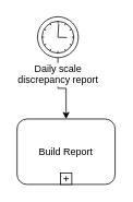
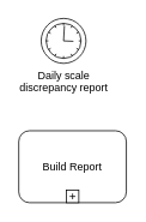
  <mxCell id="0" />
  <mxCell id="1" parent="0" />
- <mxCell id="2" value="" style="edgeStyle=orthogonalEdgeStyle;rounded=0;orthogonalLoop=1;jettySize=auto;html=1;entryX=0.5;entryY=0;entryDx=0;entryDy=0;" edge="1" parent="1" source="3" target="4"><mxGeometry relative="1" as="geometry"><mxPoint x="80" y="145" as="targetPoint" /></mxGeometry></mxCell>
  <mxCell id="3" value="Daily scale &lt;br&gt;discrepancy report" style="shape=mxgraph.bpmn.shape;html=1;verticalLabelPosition=bottom;labelBackgroundColor=#ffffff;verticalAlign=top;align=center;perimeter=ellipsePerimeter;outlineConnect=0;outline=standard;symbol=timer;" vertex="1" parent="1"><mxGeometry x="45" y="20" width="50" height="50" as="geometry" /></mxCell>
  <mxCell id="4" value="Build Report" style="html=1;whiteSpace=wrap;rounded=1;dropTarget=0;" vertex="1" parent="1"><mxGeometry x="20" y="145" width="120" height="80" as="geometry" /></mxCell>
  <mxCell id="5" value="" style="html=1;shape=plus;outlineConnect=0;" vertex="1" parent="4"><mxGeometry x="0.5" y="1" width="14" height="14" relative="1" as="geometry"><mxPoint x="-7" y="-14" as="offset" /></mxGeometry></mxCell>
